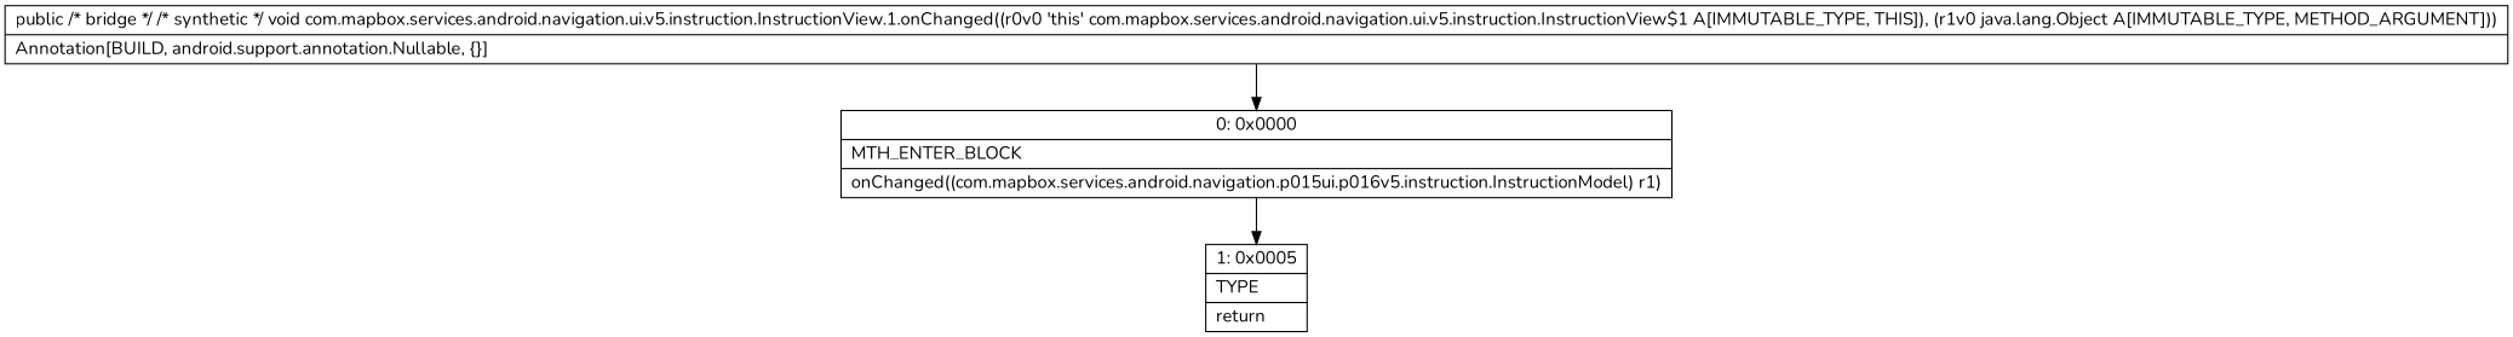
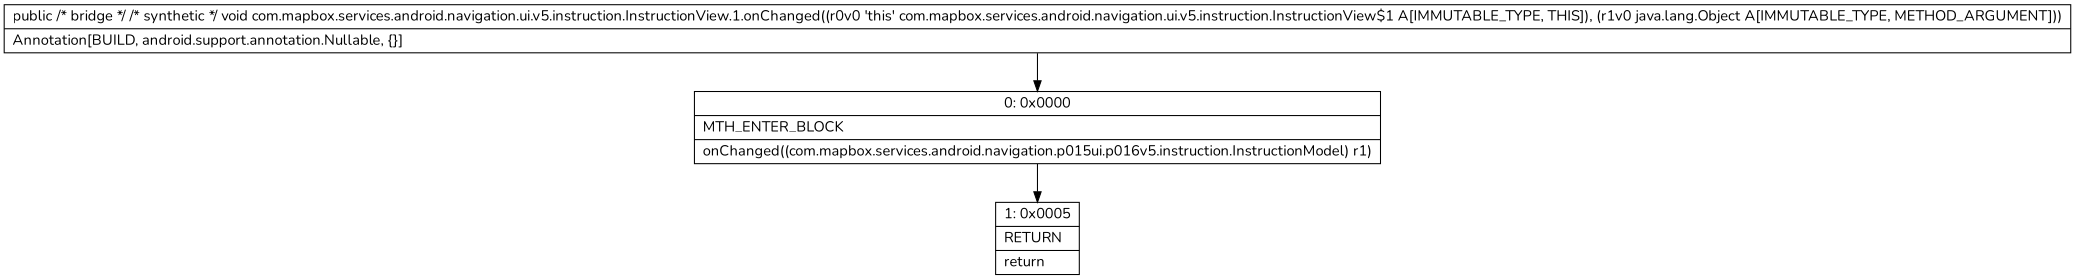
  digraph {
    fontname=Nunito
    node [shape=record fontname=Nunito]
    edge [fontname=Nunito]
    n1 [label="{0\:\ 0x0000|MTH_ENTER_BLOCK\l|onChanged((com.mapbox.services.android.navigation.p015ui.p016v5.instruction.InstructionModel) r1)\l}"]
-   n2 [label="{1\:\ 0x0005|TYPE\l|return\l}"]
+   n2 [label="{1\:\ 0x0005|RETURN\l|return\l}"]
    n3 [label="{public \/* bridge *\/ \/* synthetic *\/ void com.mapbox.services.android.navigation.ui.v5.instruction.InstructionView.1.onChanged((r0v0 'this' com.mapbox.services.android.navigation.ui.v5.instruction.InstructionView$1 A[IMMUTABLE_TYPE, THIS]), (r1v0 java.lang.Object A[IMMUTABLE_TYPE, METHOD_ARGUMENT]))  | Annotation[BUILD, android.support.annotation.Nullable, \{\}]\l}"]
    n1 -> n2
    n3 -> n1
  }
